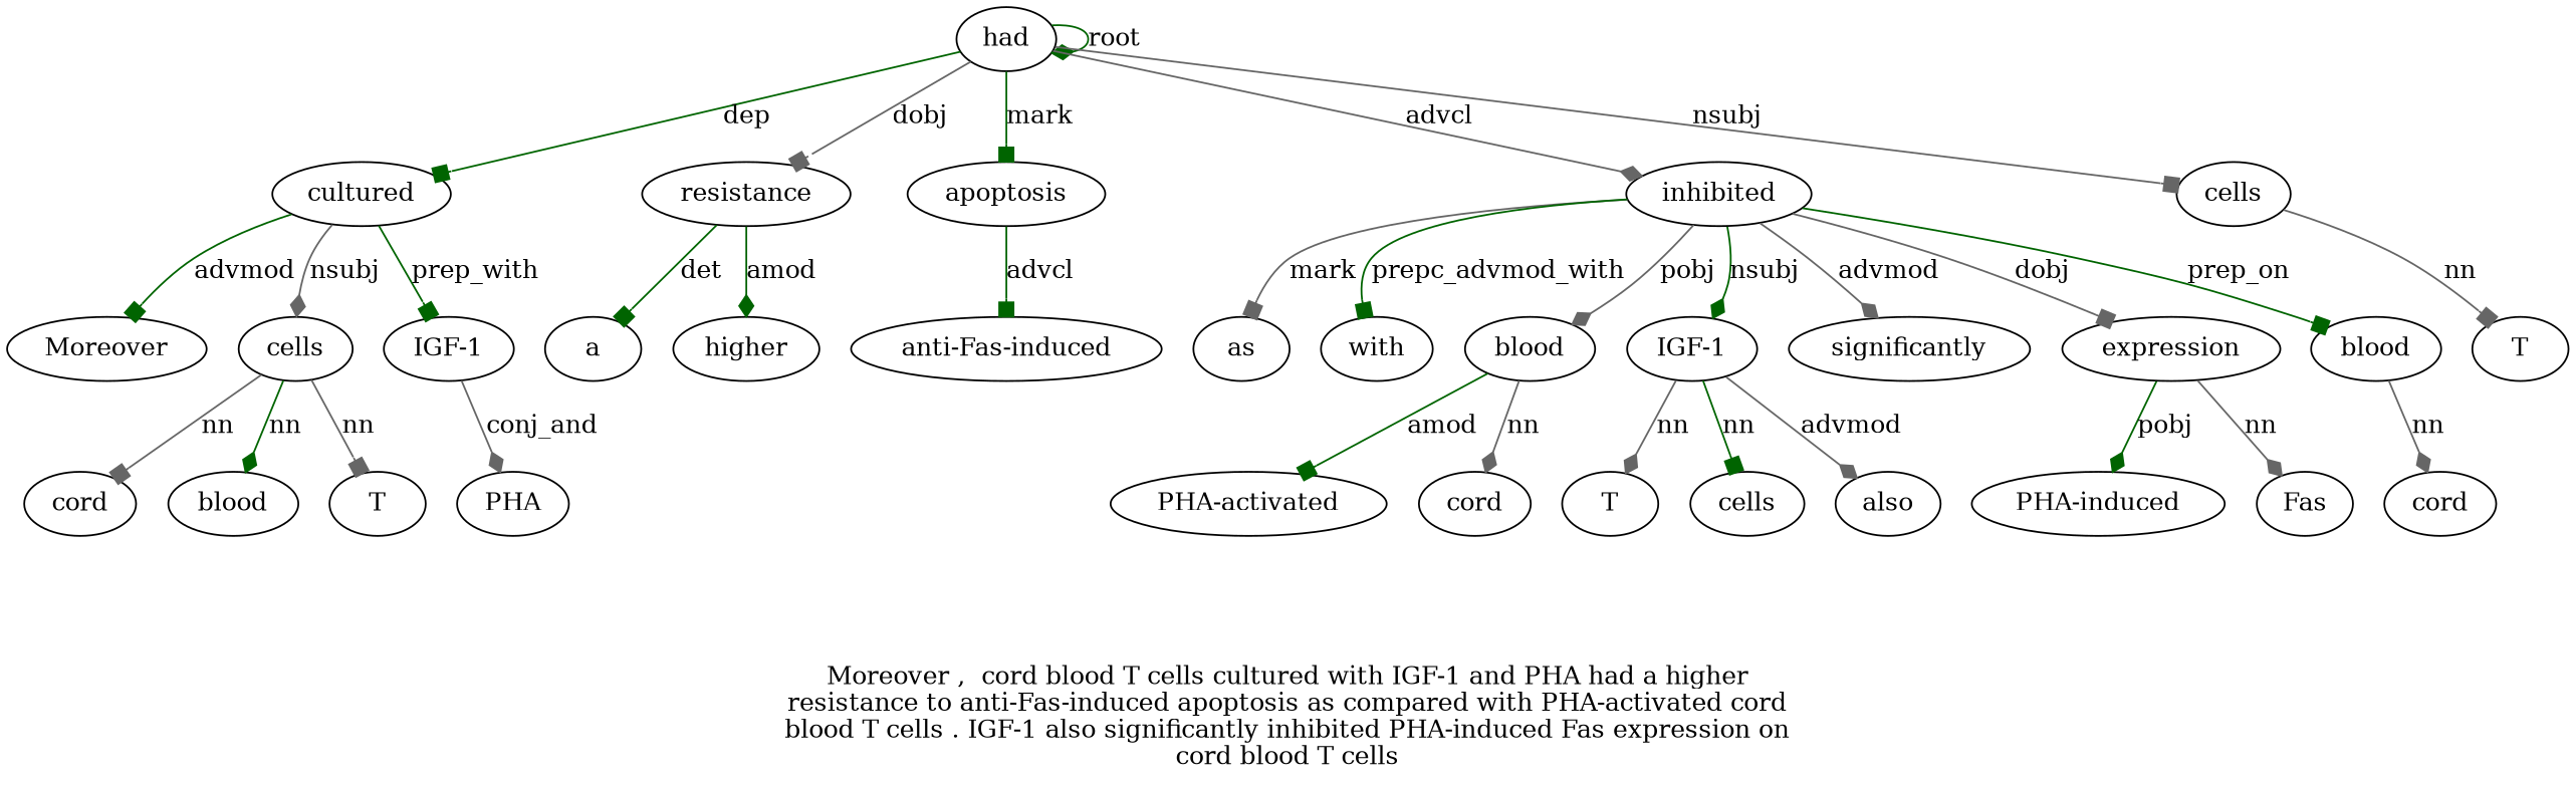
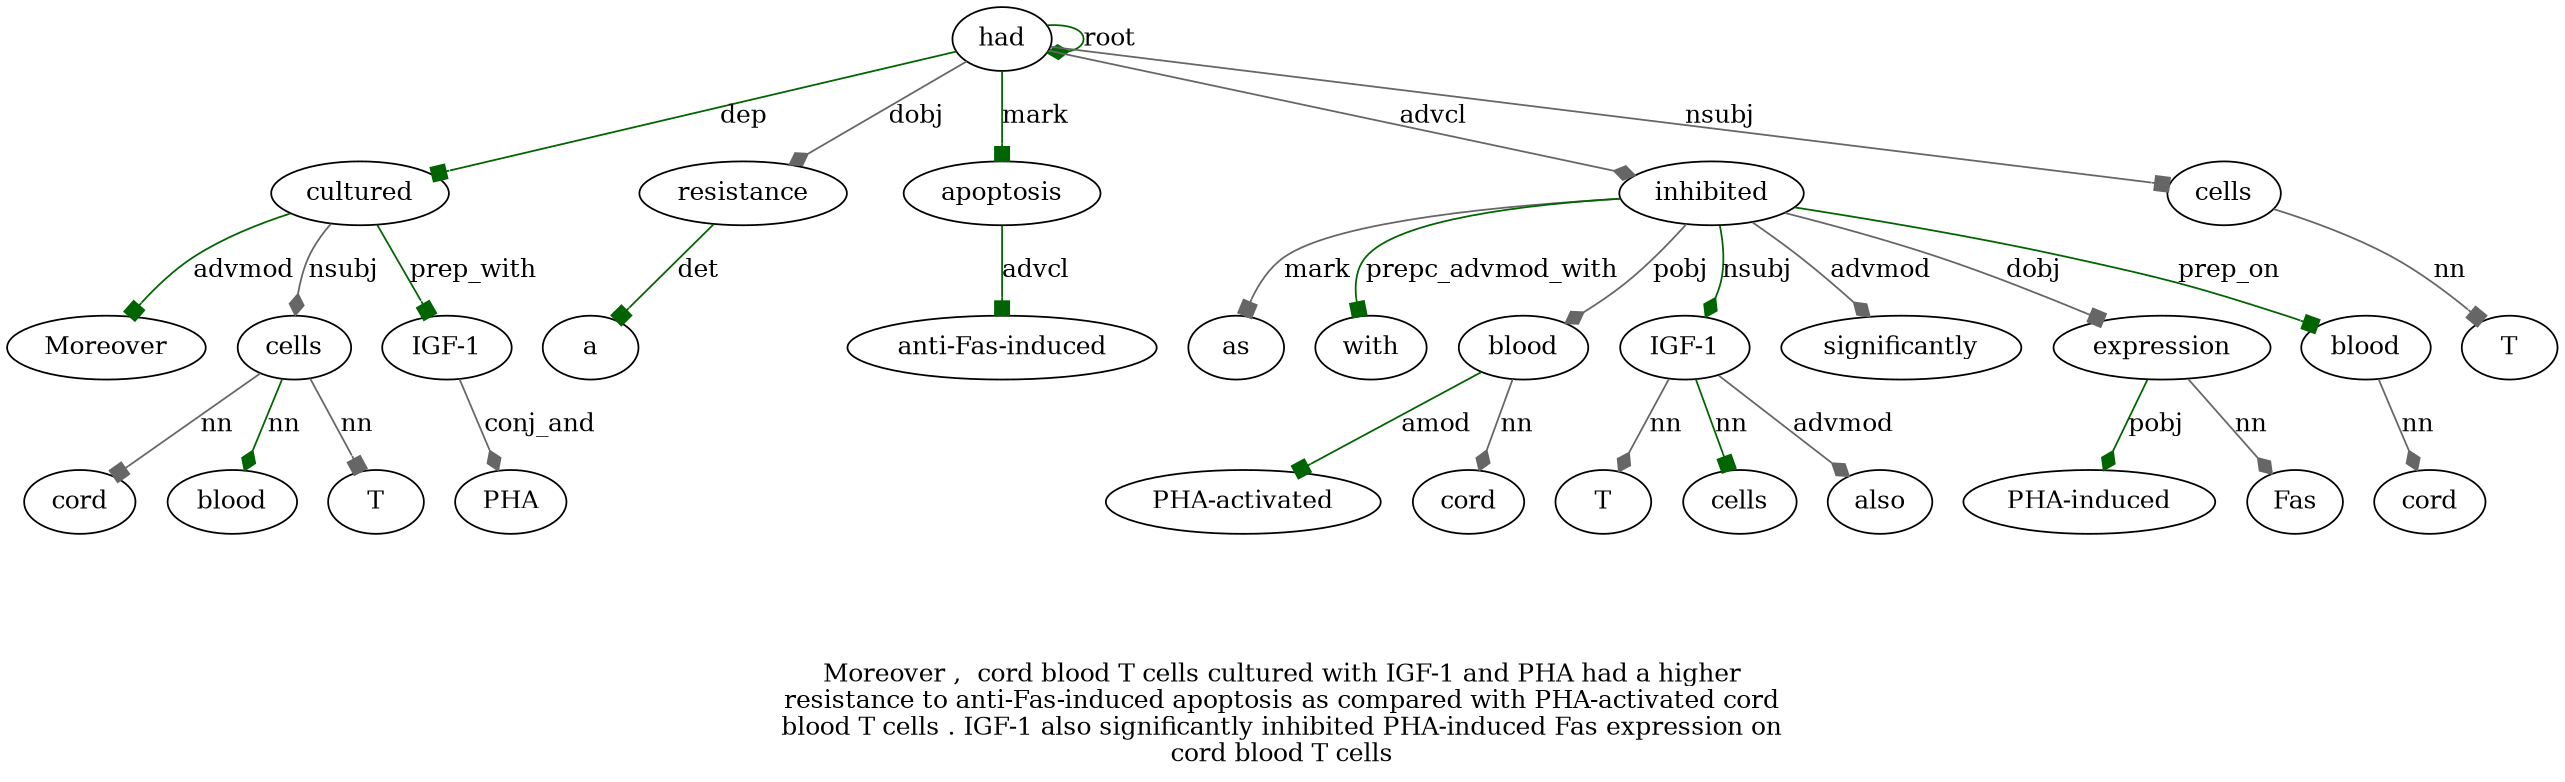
  digraph {
    label="Moreover ,  cord blood T cells cultured with IGF-1 and PHA had a higher\nresistance to anti-Fas-induced apoptosis as compared with PHA-activated cord\nblood T cells . IGF-1 also significantly inhibited PHA-induced Fas expression on\ncord blood T cells"
    node [fillcolor=white style=filled]
    edge [arrowhead=box color=gray40]
    n1 [label=cultured]
    n2 [label=Moreover]
    n3 [label=cells]
    n4 [label="IGF-1"]
    n5 [label=cord]
    n6 [label=blood]
    n7 [label=T]
    n8 [label=PHA]
    n9 [label=had]
    n10 [label=resistance]
    n11 [label=apoptosis]
    n12 [label=inhibited]
    n13 [label=cells]
    n14 [label=a]
-   n15 [label=higher]
    n16 [label="anti-Fas-induced"]
    n17 [label=as]
    n18 [label=with]
    n19 [label=blood]
    n20 [label="IGF-1"]
    n21 [label=significantly]
    n22 [label=expression]
    n23 [label=blood]
    n24 [label=T]
    n25 [label="PHA-activated"]
    n26 [label=cord]
    n27 [label=T]
    n28 [label=cells]
    n29 [label=also]
    n30 [label="PHA-induced"]
    n31 [label=Fas]
    n32 [label=cord]
    n1 -> n2 [color=darkgreen label=advmod]
    n1 -> n3 [arrowhead=diamond label=nsubj]
    n1 -> n4 [color=darkgreen label=prep_with]
    n3 -> n5 [label=nn]
    n3 -> n6 [arrowhead=diamond color=darkgreen label=nn]
    n3 -> n7 [label=nn]
    n4 -> n8 [arrowhead=diamond label=conj_and]
    n9 -> n1 [color=darkgreen label=dep]
    n9 -> n9 [arrowhead=diamond color=darkgreen label=root]
-   n9 -> n10 [label=dobj]
+   n9 -> n10 [arrowhead=diamond label=dobj]
    n9 -> n11 [color=darkgreen label=mark]
    n9 -> n12 [arrowhead=diamond label=advcl]
    n9 -> n13 [label=nsubj]
    n10 -> n14 [color=darkgreen label=det]
-   n10 -> n15 [arrowhead=diamond color=darkgreen label=amod]
    n11 -> n16 [color=darkgreen label=advcl]
    n12 -> n17 [label=mark]
    n12 -> n18 [color=darkgreen label=prepc_advmod_with]
    n12 -> n19 [arrowhead=diamond label=pobj]
    n12 -> n20 [arrowhead=diamond color=darkgreen label=nsubj]
    n12 -> n21 [arrowhead=diamond label=advmod]
    n12 -> n22 [label=dobj]
    n12 -> n23 [color=darkgreen label=prep_on]
    n13 -> n24 [label=nn]
    n19 -> n25 [color=darkgreen label=amod]
    n19 -> n26 [arrowhead=diamond label=nn]
    n20 -> n27 [arrowhead=diamond label=nn]
    n20 -> n28 [color=darkgreen label=nn]
    n20 -> n29 [arrowhead=diamond label=advmod]
    n22 -> n30 [arrowhead=diamond color=darkgreen label=pobj]
    n22 -> n31 [arrowhead=diamond label=nn]
    n23 -> n32 [arrowhead=diamond label=nn]
  }
